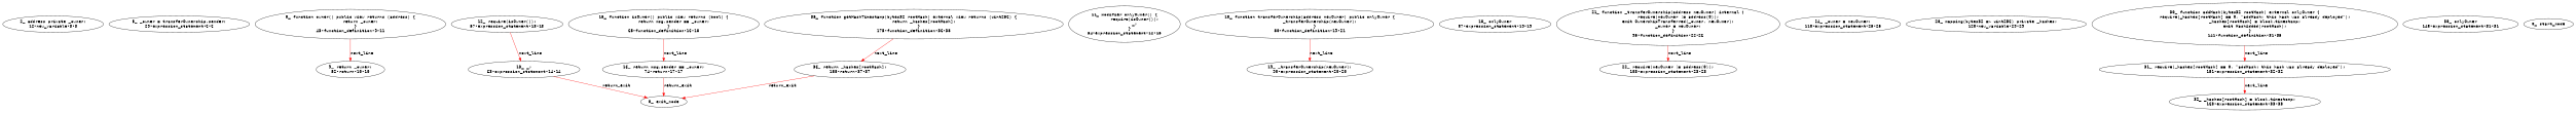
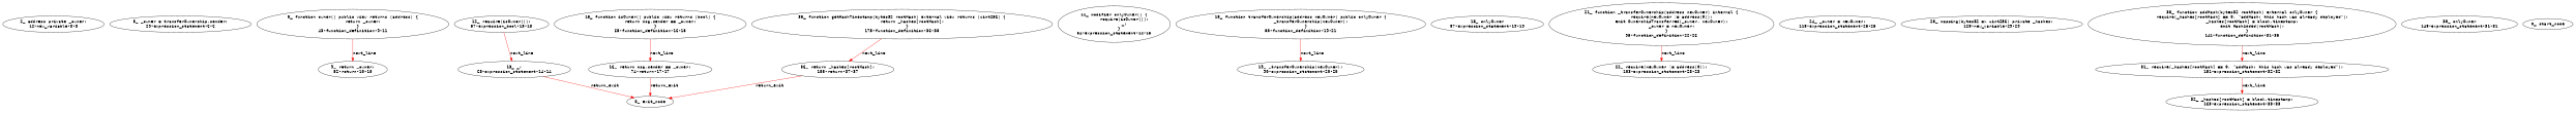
  digraph {
    fontname="DejaVu Sans Mono"
    node [fontname="DejaVu Sans Mono" type_label=expression_statement]
    edge [color=red controlflow_type=next_line edge_type=CFG_edge fontname="DejaVu Sans Mono"]
    n1 [label="2_ address private _owner;\n12-new_variable-3-3" type_label=new_variable]
    n2 [label="5_ _owner = transferOwnership.sender;\n29-expression_statement-6-6"]
    n3 [label="8_ function owner() public view returns (address) {\n        return _owner;\n    }\n43-function_definition-9-11" method="owner()" type_label=function_definition]
    n4 [label="9_ return _owner;\n52-return-10-10" method="owner()" type_label=return]
    n5 [label="0_ exit_node" type_label=exit]
    n6 [label="11_ modifier onlyOwner() {\n        require(isOwner());\n        _;\n    }\n54-expression_statement-12-15"]
-   n7 [label="12_ require(isOwner());\n57-expression_statement-13-13"]
+   n7 [label="12_ require(isOwner());\n57-expression_bool-13-13"]
    n8 [label="13_ _;\n63-expression_statement-14-14"]
    n9 [label="15_ function isOwner() public view returns (bool) {\n        return msg.sender == _owner;\n    }\n65-function_definition-16-18" method="isOwner()" type_label=function_definition]
    n10 [label="16_ return msg.sender == _owner;\n74-return-17-17" method="isOwner()" type_label=return]
    n11 [label="18_ function transferOwnership(address newOwner) public onlyOwner {\n        _transferOwnership(newOwner);\n    }\n80-function_definition-19-21" method="transferOwnership(address newOwner)" type_label=function_definition]
    n12 [label="19_ _transferOwnership(newOwner);\n90-expression_statement-20-20" method="transferOwnership(address newOwner)"]
    n13 [label="18_ onlyOwner\n87-expression_statement-19-19" method="transferOwnership(address newOwner)"]
    n14 [label="21_ function _transferOwnership(address newOwner) internal {\n        require(newOwner != address(0));\n        emit OwnershipTransferred(_owner, newOwner);\n        _owner = newOwner;\n    }\n95-function_definition-22-26" method="_transferOwnership(address newOwner)" type_label=function_definition]
    n15 [label="22_ require(newOwner != address(0));\n103-expression_statement-23-23" method="_transferOwnership(address newOwner)"]
    n16 [label="24_ _owner = newOwner;\n118-expression_statement-25-25" method="_transferOwnership(address newOwner)"]
    n17 [label="28_ mapping(bytes32 => uint256) private _hashes;\n128-new_variable-29-29" type_label=new_variable]
    n18 [label="30_ function addHash(bytes32 rootHash) external onlyOwner {\n        require(_hashes[rootHash] == 0, \"addHash: this hash was already deployed\");\n        _hashes[rootHash] = block.timestamp;\n        emit HashAdded(rootHash);\n    }\n141-function_definition-31-35" method="addHash(bytes32 rootHash)" type_label=function_definition]
    n19 [label="31_ require(_hashes[rootHash] == 0, \"addHash: this hash was already deployed\");\n151-expression_statement-32-32" method="addHash(bytes32 rootHash)"]
    n20 [label="32_ _hashes[rootHash] = block.timestamp;\n163-expression_statement-33-33" method="addHash(bytes32 rootHash)"]
    n21 [label="30_ onlyOwner\n148-expression_statement-31-31" method="addHash(bytes32 rootHash)"]
    n22 [label="35_ function getHashTimestamp(bytes32 rootHash) external view returns (uint256) {\n        return _hashes[rootHash];\n    }\n175-function_definition-36-38" method="getHashTimestamp(bytes32 rootHash)" type_label=function_definition]
    n23 [label="36_ return _hashes[rootHash];\n188-return-37-37" method="getHashTimestamp(bytes32 rootHash)" type_label=return]
    n24 [label="0_ start_node" type_label=start]
    n3 -> n4 [label=next_line]
    n7 -> n8 [label=next_line]
    n8 -> n5 [controlflow_type=return_exit label=return_exit]
    n9 -> n10 [label=next_line]
    n10 -> n5 [controlflow_type=return_exit label=return_exit]
    n11 -> n12 [label=next_line]
    n14 -> n15 [label=next_line]
    n18 -> n19 [label=next_line]
    n19 -> n20 [label=next_line]
    n22 -> n23 [label=next_line]
    n23 -> n5 [controlflow_type=return_exit label=return_exit]
  }
